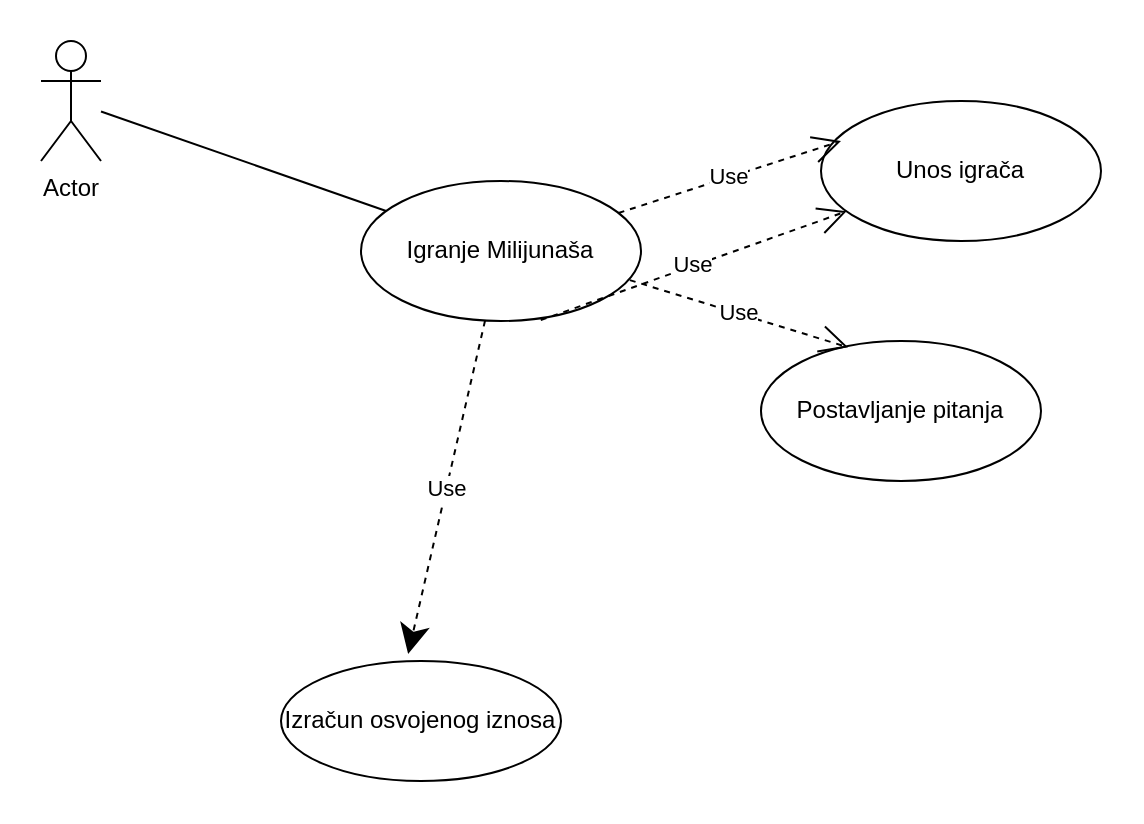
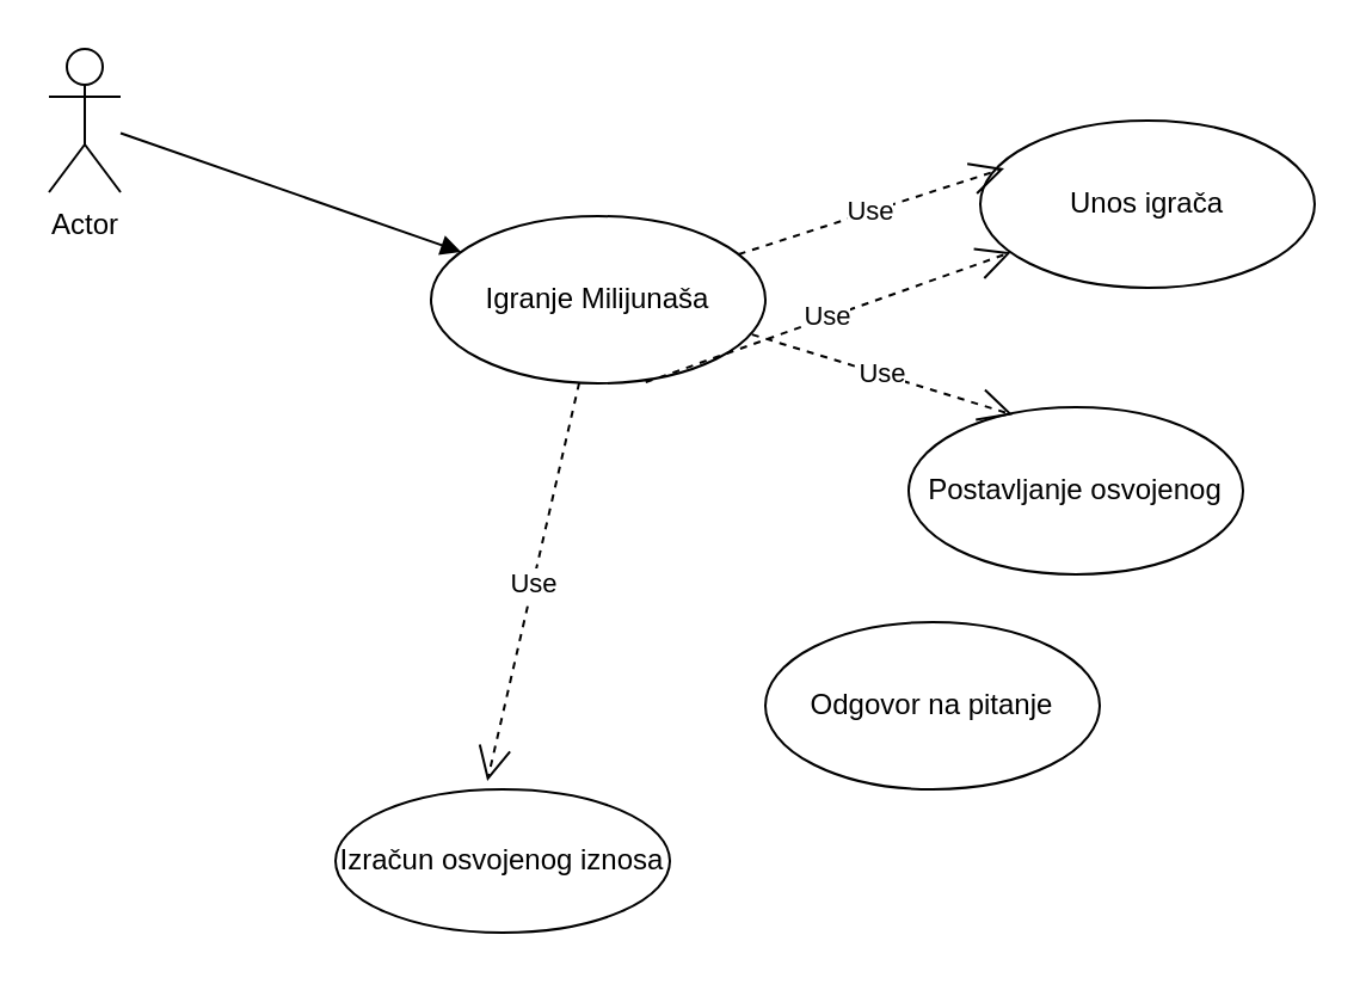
  <mxCell id="0" />
  <mxCell id="1" parent="0" />
  <mxCell id="2" value="Actor" style="shape=umlActor;verticalLabelPosition=bottom;verticalAlign=top;html=1;outlineConnect=0;" vertex="1" parent="1"><mxGeometry x="20" y="20" width="30" height="60" as="geometry" /></mxCell>
  <mxCell id="3" value="Igranje Milijunaša" style="ellipse;whiteSpace=wrap;html=1;" vertex="1" parent="1"><mxGeometry x="180" y="90" width="140" height="70" as="geometry" /></mxCell>
  <mxCell id="4" value="Unos igrača" style="ellipse;whiteSpace=wrap;html=1;" vertex="1" parent="1"><mxGeometry x="410" y="50" width="140" height="70" as="geometry" /></mxCell>
- <mxCell id="5" value="" style="endArrow=none;html=1;" edge="1" parent="1" source="2" target="3"><mxGeometry width="50" height="50" relative="1" as="geometry"><mxPoint x="300" y="270" as="sourcePoint" /><mxPoint x="350" y="220" as="targetPoint" /><Array as="points" /></mxGeometry></mxCell>
+ <mxCell id="5" value="" style="endArrow=block;html=1;" edge="1" parent="1" source="2" target="3"><mxGeometry width="50" height="50" relative="1" as="geometry"><mxPoint x="300" y="270" as="sourcePoint" /><mxPoint x="350" y="220" as="targetPoint" /><Array as="points" /></mxGeometry></mxCell>
  <mxCell id="6" value="Use" style="endArrow=open;endSize=12;dashed=1;html=1;" edge="1" parent="1" source="3"><mxGeometry width="160" relative="1" as="geometry"><mxPoint x="260" y="70" as="sourcePoint" /><mxPoint x="420" y="70" as="targetPoint" /></mxGeometry></mxCell>
- <mxCell id="7" value="Postavljanje pitanja" style="ellipse;whiteSpace=wrap;html=1;" vertex="1" parent="1"><mxGeometry x="380" y="170" width="140" height="70" as="geometry" /></mxCell>
+ <mxCell id="7" value="Postavljanje osvojenog" style="ellipse;whiteSpace=wrap;html=1;" vertex="1" parent="1"><mxGeometry x="380" y="170" width="140" height="70" as="geometry" /></mxCell>
+ <mxCell id="8" value="Odgovor na pitanje" style="ellipse;whiteSpace=wrap;html=1;" vertex="1" parent="1"><mxGeometry x="320" y="260" width="140" height="70" as="geometry" /></mxCell>
  <mxCell id="9" value="Izračun osvojenog iznosa" style="ellipse;whiteSpace=wrap;html=1;" vertex="1" parent="1"><mxGeometry x="140" y="330" width="140" height="60" as="geometry" /></mxCell>
  <mxCell id="10" value="Use" style="endArrow=open;endSize=12;dashed=1;html=1;entryX=0.311;entryY=0.045;entryDx=0;entryDy=0;entryPerimeter=0;exitX=0.96;exitY=0.708;exitDx=0;exitDy=0;exitPerimeter=0;" edge="1" parent="1" source="3" target="7"><mxGeometry width="160" relative="1" as="geometry"><mxPoint x="318.77" y="115.986" as="sourcePoint" /><mxPoint x="430" y="80" as="targetPoint" /><Array as="points" /></mxGeometry></mxCell>
  <mxCell id="11" value="Use" style="endArrow=open;endSize=12;dashed=1;html=1;exitX=0.642;exitY=0.994;exitDx=0;exitDy=0;exitPerimeter=0;" edge="1" parent="1" source="3" target="4"><mxGeometry width="160" relative="1" as="geometry"><mxPoint x="180" y="245.986" as="sourcePoint" /><mxPoint x="291.23" y="210" as="targetPoint" /></mxGeometry></mxCell>
- <mxCell id="12" value="Use" style="endArrow=classic;endSize=12;dashed=1;html=1;entryX=0.454;entryY=-0.058;entryDx=0;entryDy=0;entryPerimeter=0;" edge="1" parent="1" source="3" target="9"><mxGeometry width="160" relative="1" as="geometry"><mxPoint x="130" y="259.996" as="sourcePoint" /><mxPoint x="241.23" y="224.01" as="targetPoint" /></mxGeometry></mxCell>
+ <mxCell id="12" value="Use" style="endArrow=open;endSize=12;dashed=1;html=1;entryX=0.454;entryY=-0.058;entryDx=0;entryDy=0;entryPerimeter=0;" edge="1" parent="1" source="3" target="9"><mxGeometry width="160" relative="1" as="geometry"><mxPoint x="130" y="259.996" as="sourcePoint" /><mxPoint x="241.23" y="224.01" as="targetPoint" /></mxGeometry></mxCell>
